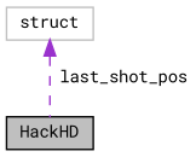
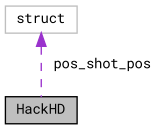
  digraph {
    fontname="Roboto Mono"
    node [fontname="Roboto Mono" fontsize=10 shape=record style=filled]
    n1 [color=black fillcolor=grey75 fontcolor=black height=0.2 label=HackHD width=0.4]
    n2 [color=grey75 fillcolor=white height=0.2 label=struct width=0.4]
-   n2 -> n1 [color=darkorchid3 dir=back fontname="Roboto Mono" fontsize=10 label=" last_shot_pos" labelfontname=FreeSans labelfontsize=10 style=dashed]
+   n2 -> n1 [color=darkorchid3 dir=back fontname="Roboto Mono" fontsize=10 label=" pos_shot_pos" labelfontname=FreeSans labelfontsize=10 style=dashed]
  }
